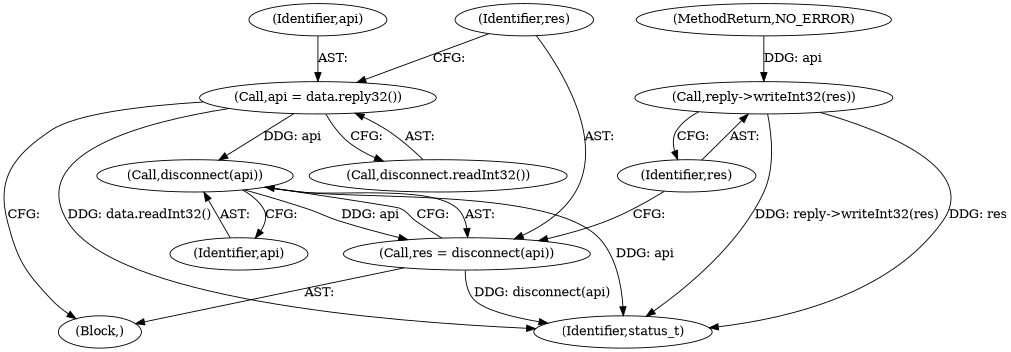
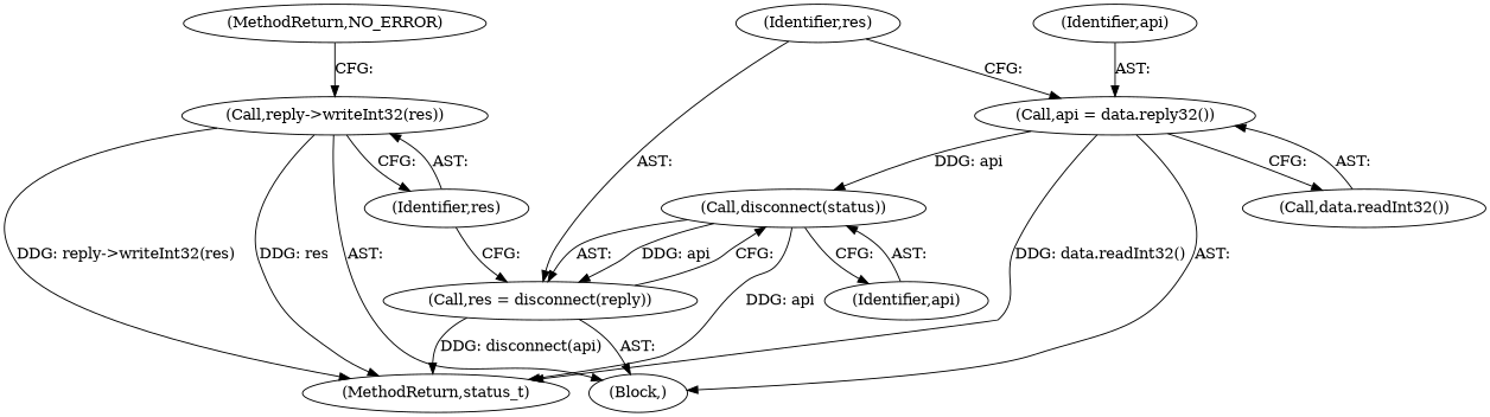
  digraph {
-   n1 [label="(Call,disconnect(api))"]
-   n2 [label="(Call,res = disconnect(api))"]
-   n3 [label="(Identifier,status_t)"]
+   n1 [label="(Call,disconnect(status))"]
+   n2 [label="(Call,res = disconnect(reply))"]
+   n3 [label="(MethodReturn,status_t)"]
    n4 [label="(Identifier,api)"]
    n5 [label="(Block,)"]
    n6 [label="(Call,api = data.reply32())"]
-   n7 [label="(Call,disconnect.readInt32())"]
+   n7 [label="(Call,data.readInt32())"]
    n8 [label="(Call,reply->writeInt32(res))"]
    n9 [label="(Identifier,res)"]
    n10 [label="(Identifier,res)"]
    n11 [label="(MethodReturn,NO_ERROR)"]
    n12 [label="(Identifier,api)"]
    n1 -> n2 [label="AST: "]
    n1 -> n2 [label="DDG: api"]
    n1 -> n3 [label="DDG: api"]
    n1 -> n4 [label="CFG: "]
    n2 -> n1 [label="CFG: "]
    n2 -> n3 [label="DDG: disconnect(api)"]
    n2 -> n5 [label="AST: "]
    n4 -> n1 [label="AST: "]
    n6 -> n1 [label="DDG: api"]
    n6 -> n3 [label="DDG: data.readInt32()"]
-   n6 -> n5 [label="CFG: "]
+   n6 -> n5 [label="AST: "]
    n6 -> n7 [label="CFG: "]
    n7 -> n6 [label="AST: "]
    n8 -> n3 [label="DDG: reply->writeInt32(res)"]
    n8 -> n3 [label="DDG: res"]
+   n8 -> n5 [label="AST: "]
    n8 -> n9 [label="CFG: "]
    n9 -> n2 [label="CFG: "]
    n9 -> n8 [label="AST: "]
    n10 -> n2 [label="AST: "]
    n10 -> n6 [label="CFG: "]
-   n11 -> n8 [label="DDG: api"]
+   n11 -> n8 [label="CFG: "]
    n12 -> n6 [label="AST: "]
  }
